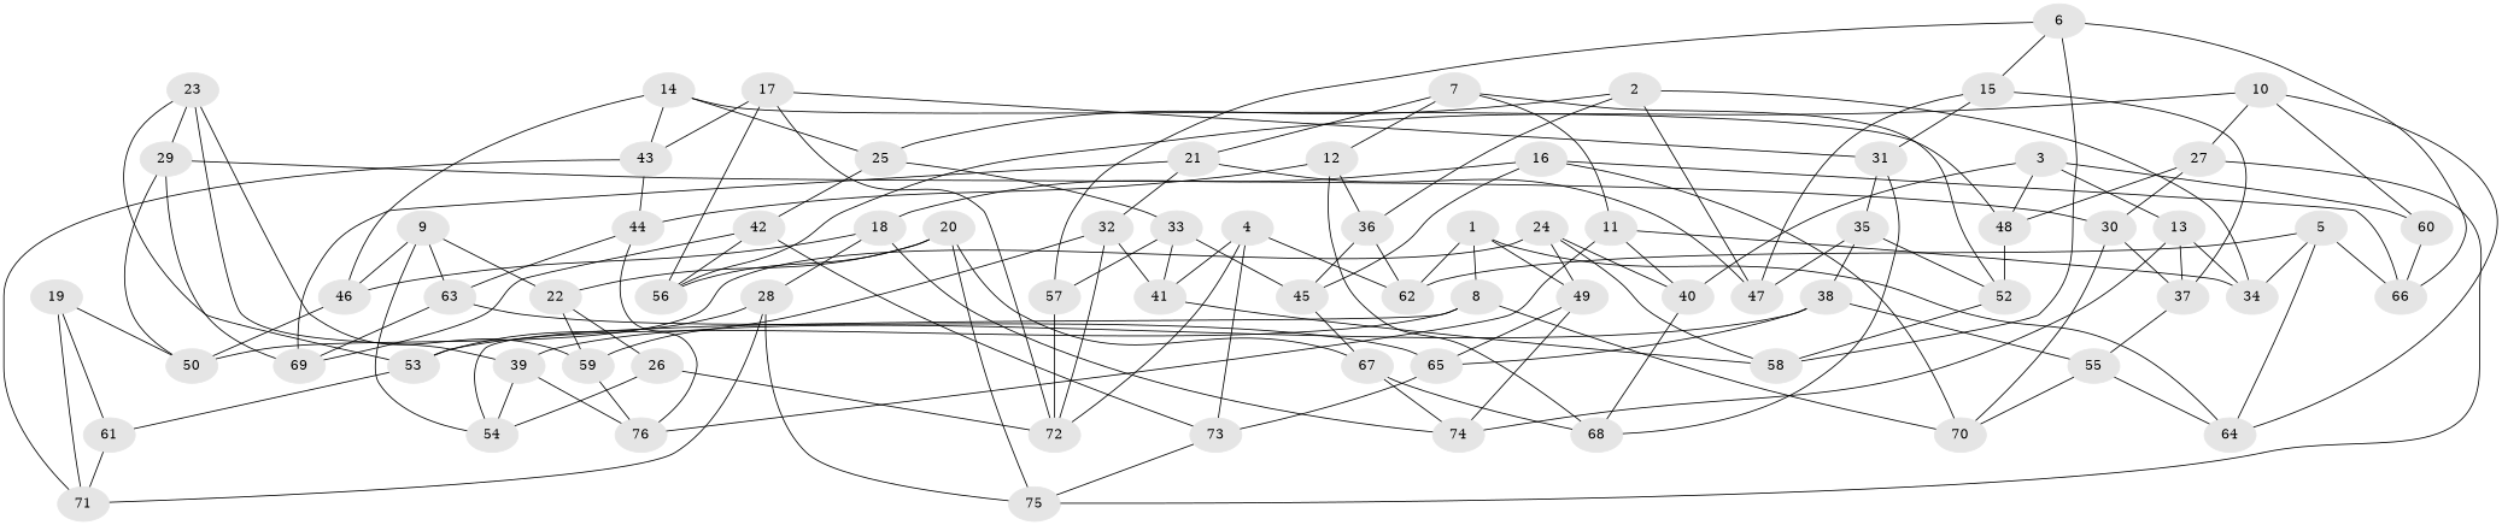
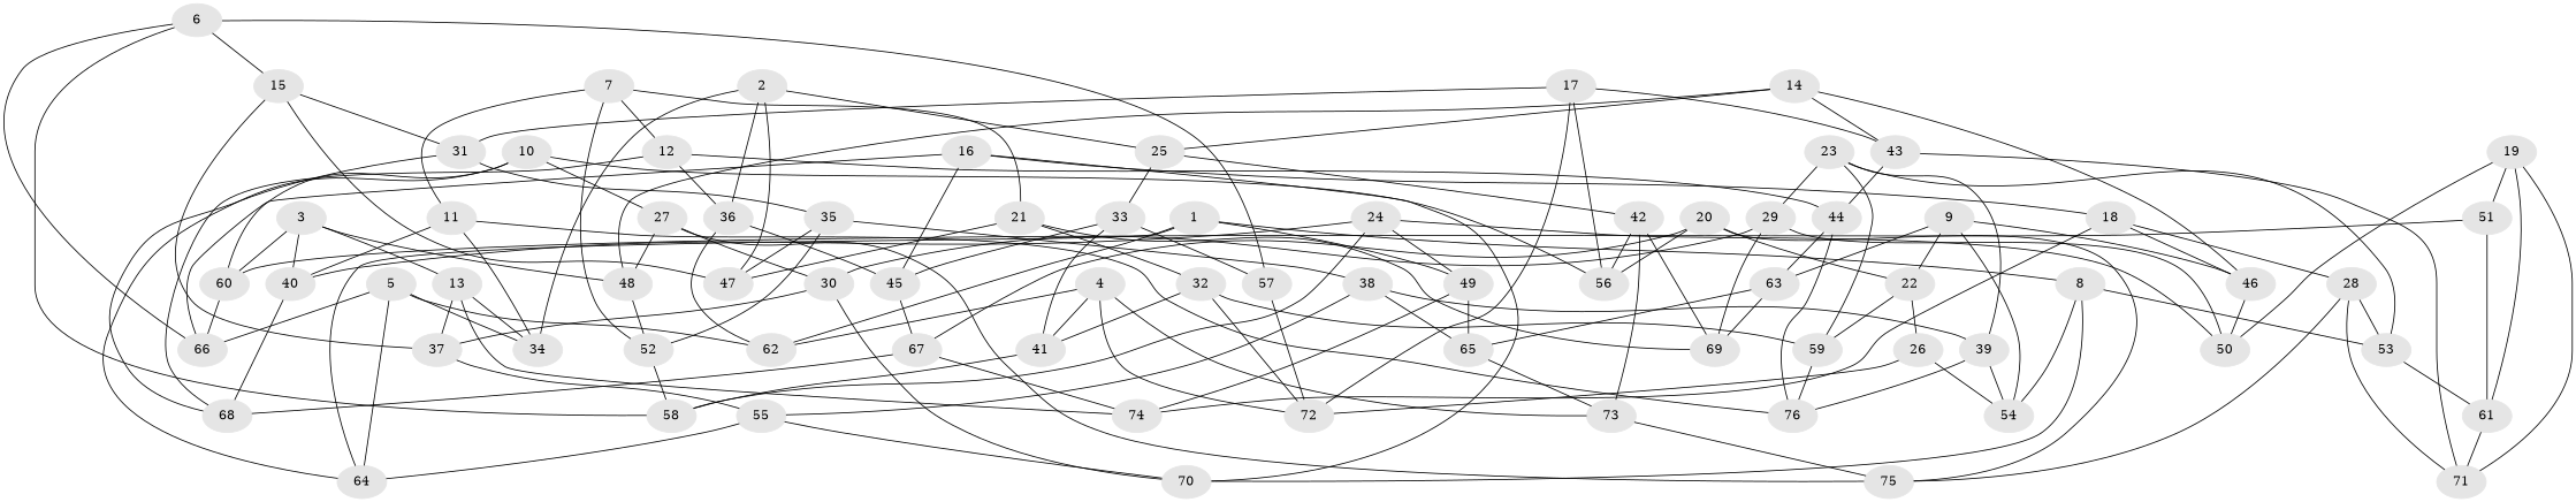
  graph {
    node [color=gray90 style=filled]
    1
    8
    49
    62
    64
    53
    54
    70
    74
    65
    2
    25
    34
    36
    47
    33
    42
    45
    3
    13
    40
    48
    60
    37
    68
    52
    66
    4
    41
    72
    73
    58
    75
    5
    6
    15
    57
    31
    7
    11
    12
    21
    76
    44
    32
    69
    61
    9
    22
    46
    63
    26
    59
    50
    10
    27
    56
    30
    55
    14
    43
    71
    35
    16
    18
    28
    67
    17
    19
+   51
    20
    23
    29
    39
    24
    38
    1 -- 8
    1 -- 49
    1 -- 62
    1 -- 64
    8 -- 53
    8 -- 54
    8 -- 70
    49 -- 74
    49 -- 65
    53 -- 61
    65 -- 73
    2 -- 25
    2 -- 34
    2 -- 36
    2 -- 47
    25 -- 33
    25 -- 42
    36 -- 62
    36 -- 45
    33 -- 45
    33 -- 41
    33 -- 57
    42 -- 73
    42 -- 69
    42 -- 56
    45 -- 67
    3 -- 13
    3 -- 40
    3 -- 48
    3 -- 60
    13 -- 74
    13 -- 34
    13 -- 37
    40 -- 68
    48 -- 52
    60 -- 66
    37 -- 55
    52 -- 58
    4 -- 62
    4 -- 41
    4 -- 72
    4 -- 73
    41 -- 58
    73 -- 75
    5 -- 62
    5 -- 64
    5 -- 34
    5 -- 66
    6 -- 66
    6 -- 58
    6 -- 15
    6 -- 57
    15 -- 47
    15 -- 37
    15 -- 31
    57 -- 72
    31 -- 68
    31 -- 35
    7 -- 52
    7 -- 11
    7 -- 12
    7 -- 21
    11 -- 34
    11 -- 40
    11 -- 76
    12 -- 36
    12 -- 68
    12 -- 44
    21 -- 47
    21 -- 32
    21 -- 69
    44 -- 76
    44 -- 63
    32 -- 41
    32 -- 72
    32 -- 59
    61 -- 71
    9 -- 54
    9 -- 22
    9 -- 46
    9 -- 63
    22 -- 26
    22 -- 59
    46 -- 50
    63 -- 65
    63 -- 69
    26 -- 54
    26 -- 72
    59 -- 76
    10 -- 64
    10 -- 60
    10 -- 27
    10 -- 56
    27 -- 48
    27 -- 75
    27 -- 30
    30 -- 70
    30 -- 37
    55 -- 64
    55 -- 70
    14 -- 25
    14 -- 48
    14 -- 46
    14 -- 43
    43 -- 44
    43 -- 71
    35 -- 47
    35 -- 52
    35 -- 38
    16 -- 70
    16 -- 45
    16 -- 66
    16 -- 18
    18 -- 74
    18 -- 46
    18 -- 28
    28 -- 53
    28 -- 75
    28 -- 71
    67 -- 74
    67 -- 68
    17 -- 72
    17 -- 31
    17 -- 56
    17 -- 43
    19 -- 61
    19 -- 50
    19 -- 71
+   19 -- 51
+   51 -- 60
+   51 -- 61
    20 -- 75
    20 -- 22
    20 -- 56
    20 -- 67
    23 -- 53
    23 -- 59
    23 -- 29
    23 -- 39
    29 -- 69
    29 -- 50
    29 -- 30
    39 -- 54
    39 -- 76
    24 -- 49
    24 -- 40
    24 -- 58
    24 -- 50
    38 -- 65
    38 -- 55
    38 -- 39
  }
